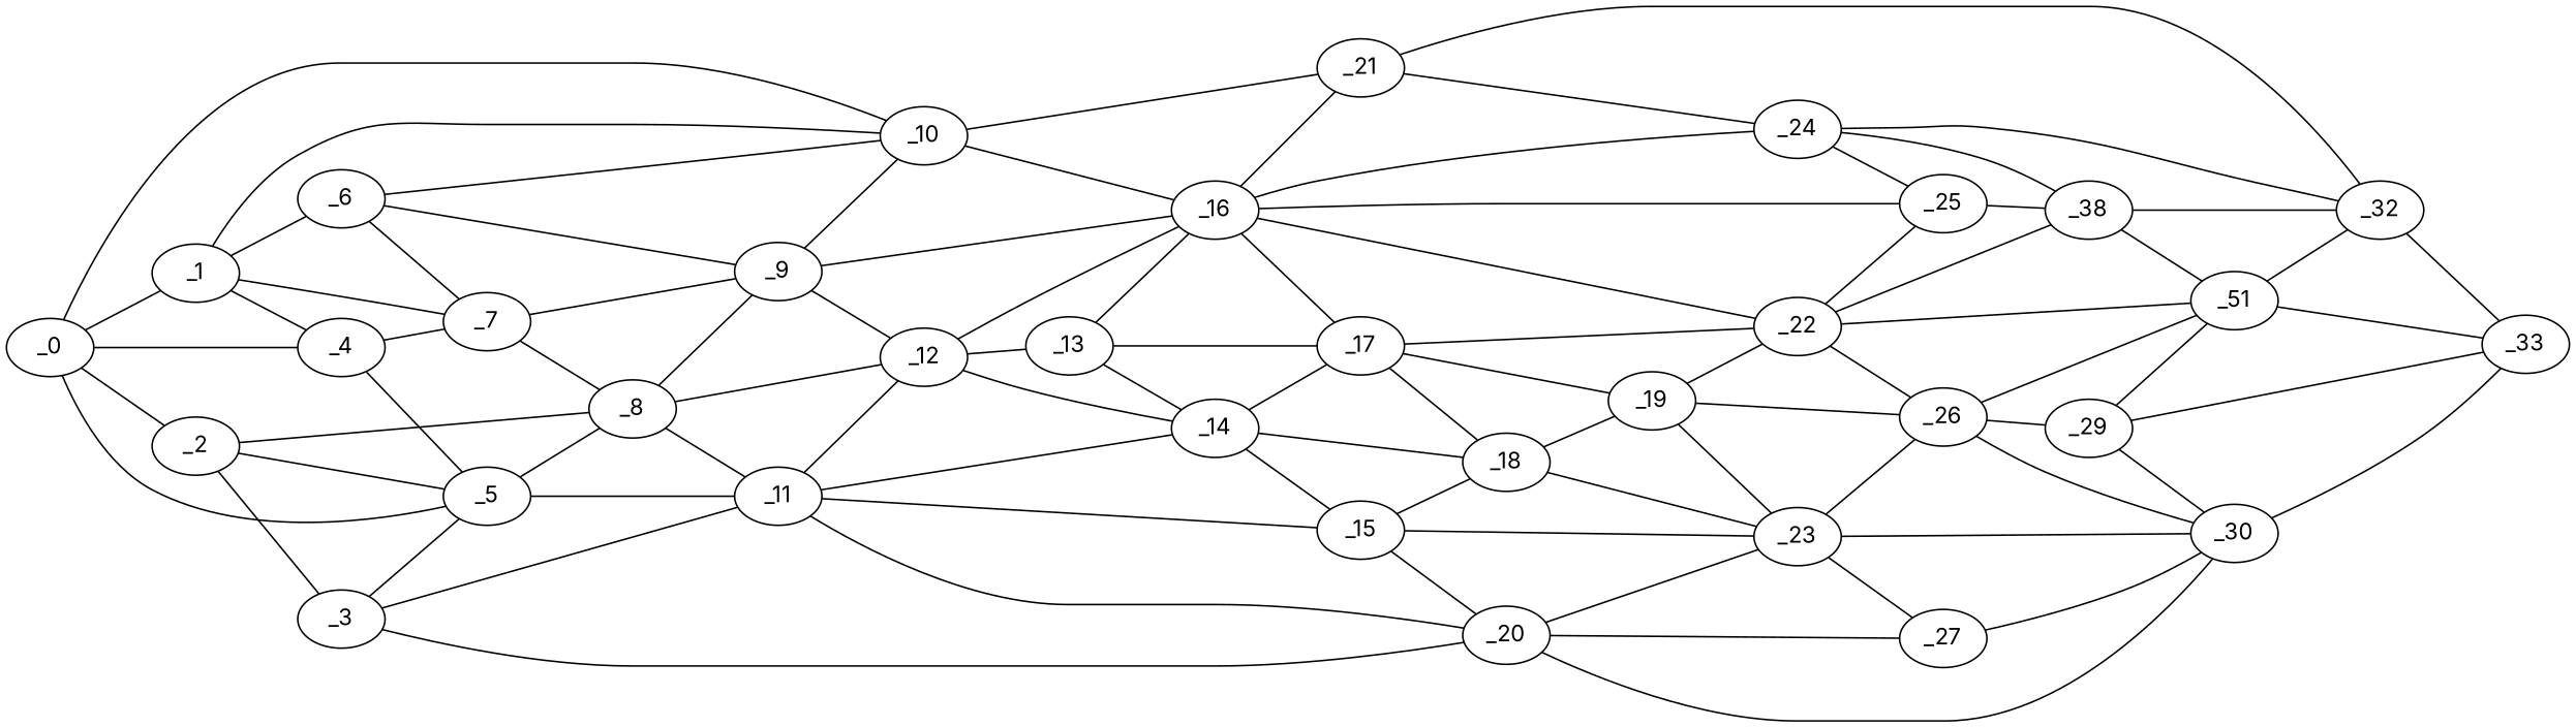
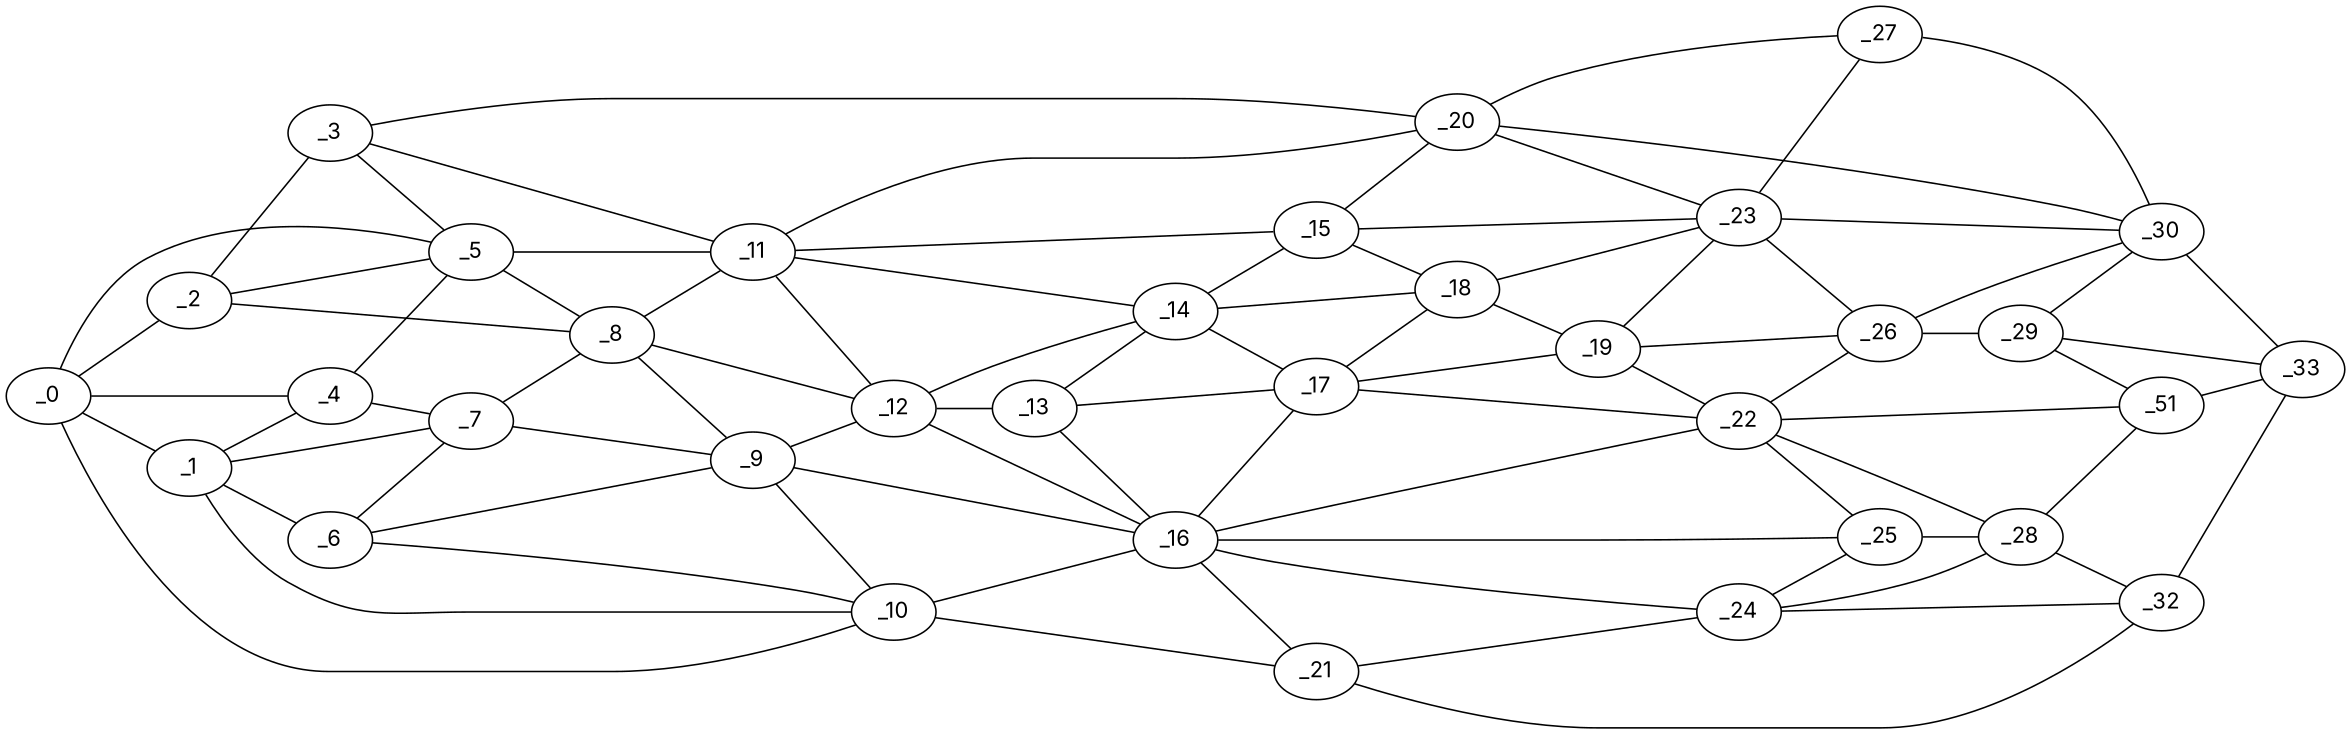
  graph {
    fontname=Inter
    rankdir=LR
    node [fontname=Inter x=34 y=83]
    edge [fontname=Inter valence=2]
    _0 [x=30 y=82]
    _1 [y=69]
    _2 [y=90]
    _4 [x=37 y=79]
    _5 [x=38]
    _10 [x=51 y=6]
    _6 [x=39 y=65]
    _7 [x=41 y=69]
    _3 [x=36 y=94]
    _8 [x=44 y=76]
    _11 [x=52 y=87]
    _16 [x=76 y=58]
    _21 [x=84 y=7]
    _9 [x=48 y=66]
    _20 [x=83 y=112]
    _12 [x=55 y=72]
    _14 [x=65]
    _15 [x=69 y=90]
    _17 [x=76 y=75]
    _22 [x=86 y=73]
    _24 [x=91 y=48]
    _25 [x=91 y=65]
    _32 [x=106 y=70]
    _23 [x=86 y=91]
    _27 [x=96 y=100]
    _30 [x=102 y=95]
    _13 [x=65 y=75]
    _18 [x=77 y=81]
    _26 [x=96]
    _33 [x=107 y=86]
    _19 [x=81 y=78]
-   _28 [x=99 y=65 label=_38]
+   _28 [x=99 y=65]
    n33 [label=_51 x=104 y=76]
    _29 [x=102 y=87]
    _0 -- _1 [valence=1]
    _0 -- _2 [valence=1]
    _0 -- _4 [valence=1]
    _0 -- _5 [valence=1]
    _0 -- _10 [valence=1]
    _1 -- _4
    _1 -- _10
    _1 -- _6
    _1 -- _7
    _2 -- _5
    _2 -- _3 [valence=1]
    _2 -- _8 [valence=1]
    _4 -- _5
    _4 -- _7 [valence=1]
    _5 -- _8
    _5 -- _11 [valence=1]
    _10 -- _16
    _10 -- _21 [valence=1]
    _6 -- _10
    _6 -- _7
    _6 -- _9
    _7 -- _8
    _7 -- _9
    _3 -- _5
    _3 -- _11
    _3 -- _20 [valence=1]
    _8 -- _11
    _8 -- _9
    _8 -- _12 [valence=1]
    _11 -- _20
    _11 -- _12
    _11 -- _14
    _11 -- _15
    _16 -- _21
    _16 -- _17 [valence=1]
    _16 -- _22
    _16 -- _24 [valence=1]
    _16 -- _25 [valence=1]
    _21 -- _24
    _21 -- _32 [valence=1]
    _9 -- _10 [valence=1]
    _9 -- _16 [valence=1]
    _9 -- _12
    _20 -- _23
    _20 -- _27 [valence=1]
    _20 -- _30 [valence=1]
    _12 -- _16
    _12 -- _14 [valence=1]
    _12 -- _13
    _14 -- _15
    _14 -- _17
    _14 -- _18
    _15 -- _20
    _15 -- _23
    _15 -- _18 [valence=1]
    _17 -- _22
    _17 -- _18
    _17 -- _19 [valence=1]
    _22 -- _25 [valence=1]
    _22 -- _26
    _22 -- _28
    _22 -- n33
    _24 -- _25
    _24 -- _32
    _24 -- _28
    _25 -- _28
    _32 -- _33 [valence=1]
    _23 -- _27
    _23 -- _30
    _23 -- _26
    _27 -- _30
    _30 -- _33 [valence=1]
    _13 -- _16 [valence=1]
    _13 -- _14 [valence=1]
    _13 -- _17
    _18 -- _23
    _18 -- _19
    _26 -- _30
-   _26 -- n33
    _26 -- _29 [valence=1]
    _19 -- _22
    _19 -- _23 [valence=1]
    _19 -- _26 [valence=1]
    _28 -- _32 [valence=1]
    _28 -- n33
-   n33 -- _32
    n33 -- _33 [valence=1]
    _29 -- _30
    _29 -- _33
    _29 -- n33 [valence=1]
  }
